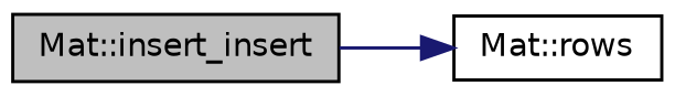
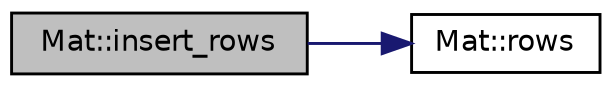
  digraph {
    rankdir=LR
    node [color=black fontname=Helvetica fontsize=10 shape=record style=filled]
-   n1 [fillcolor=grey75 fontcolor=black height=0.2 label="Mat::insert_insert" width=0.4]
+   n1 [fillcolor=grey75 fontcolor=black height=0.2 label="Mat::insert_rows" width=0.4]
    n2 [fillcolor=white height=0.2 label="Mat::rows" width=0.4]
    n1 -> n2 [color=midnightblue fontname=Helvetica fontsize=10 labelfontname=Helvetica labelfontsize=10 style=solid]
  }
